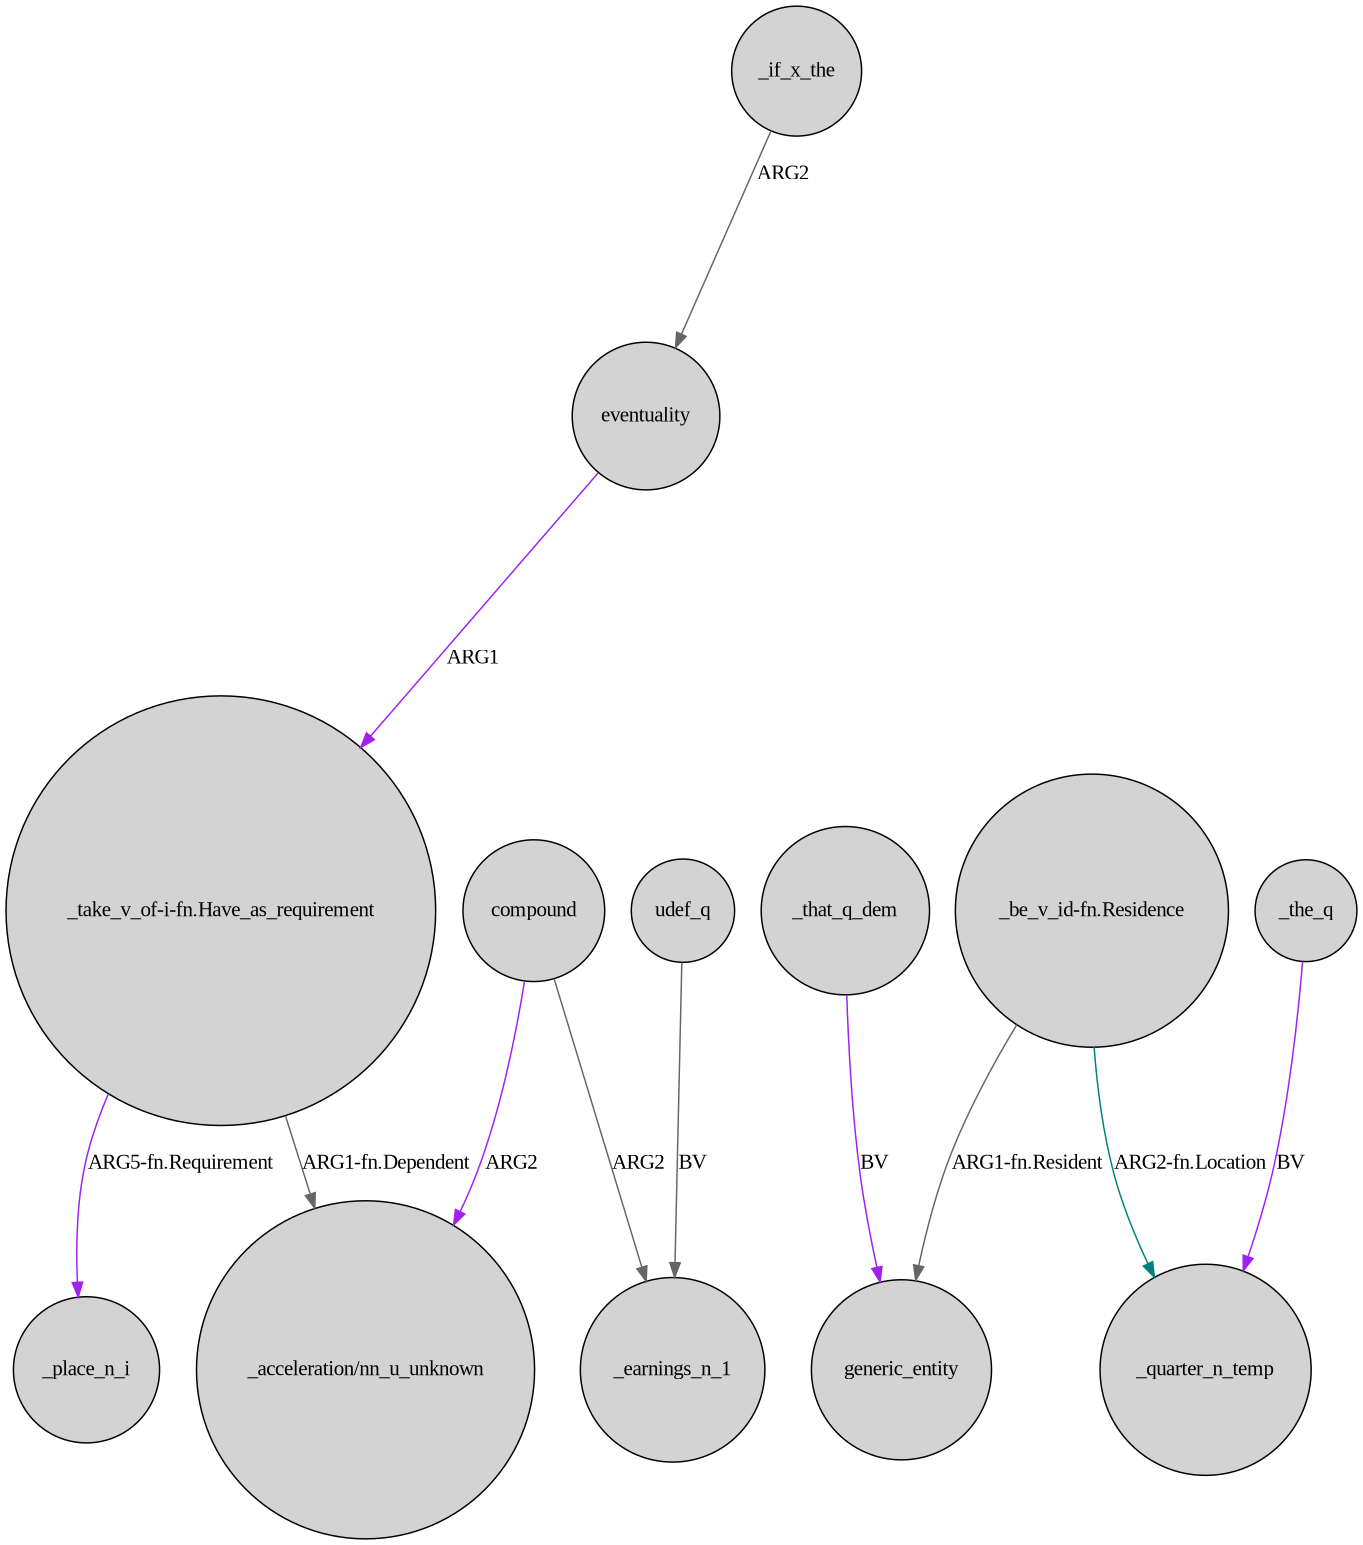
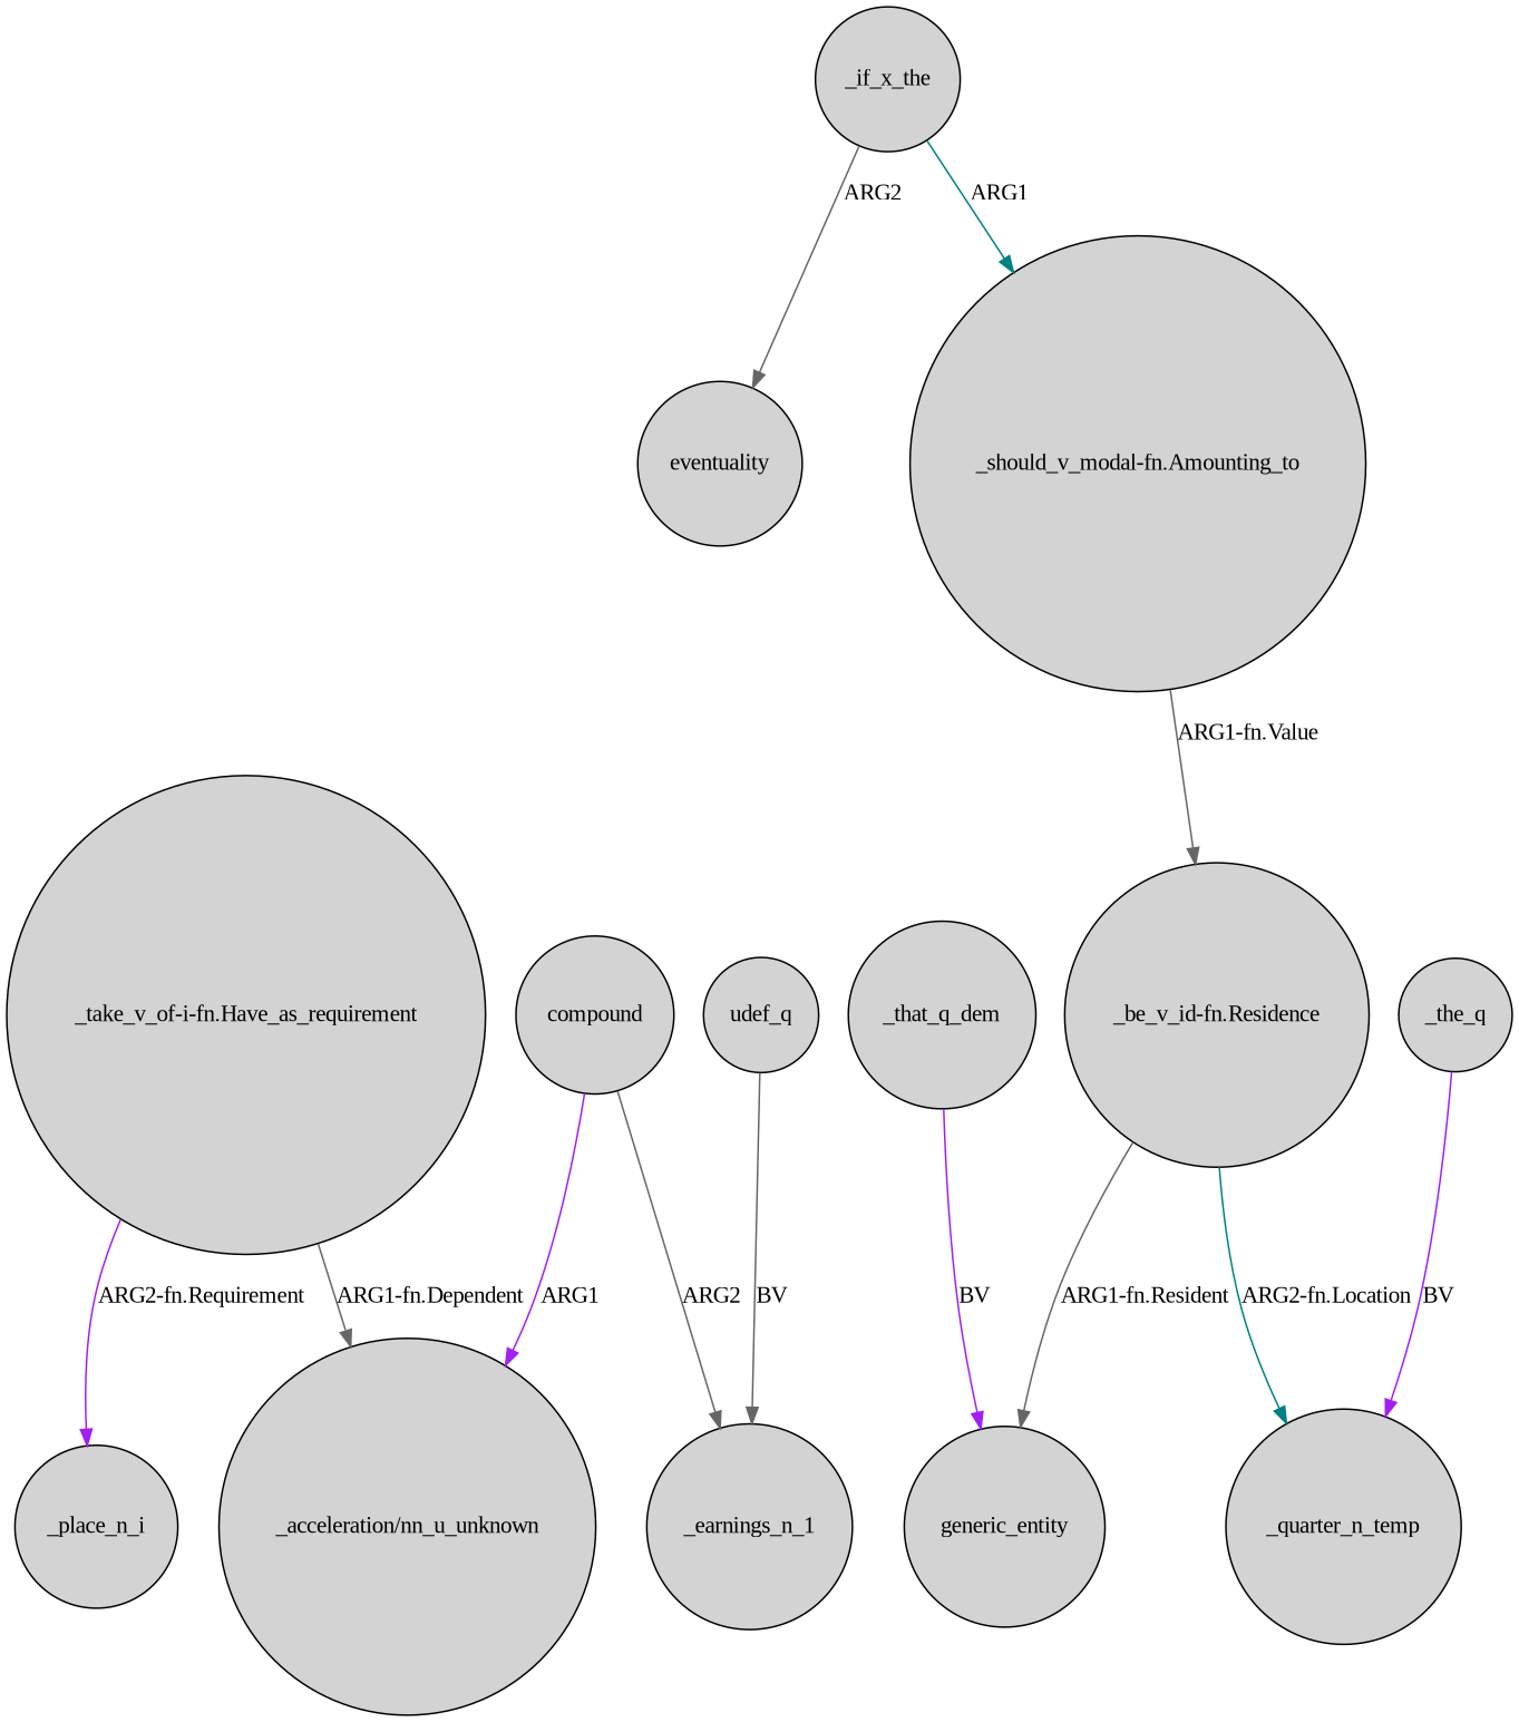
  digraph {
    fontname="Liberation Serif"
    node [fontname="Liberation Serif" shape=circle style=filled]
    edge [color=gray40 fontname="Liberation Serif"]
    n1 [label=_if_x_the]
    eventuality
+   "_should_v_modal-fn.Amounting_to"
    "_take_v_of-i-fn.Have_as_requirement"
    "_be_v_id-fn.Residence"
    _place_n_i
    "_acceleration/nn_u_unknown"
    udef_q
    _earnings_n_1
    generic_entity
    _quarter_n_temp
    _that_q_dem
    _the_q
    compound
    n1 -> eventuality [label=ARG2]
-   eventuality -> "_take_v_of-i-fn.Have_as_requirement" [color=purple label=ARG1]
-   "_take_v_of-i-fn.Have_as_requirement" -> _place_n_i [color=purple label="ARG5-fn.Requirement"]
+   n1 -> "_should_v_modal-fn.Amounting_to" [color=teal label=ARG1]
+   "_should_v_modal-fn.Amounting_to" -> "_be_v_id-fn.Residence" [label="ARG1-fn.Value"]
+   "_take_v_of-i-fn.Have_as_requirement" -> _place_n_i [color=purple label="ARG2-fn.Requirement"]
    "_take_v_of-i-fn.Have_as_requirement" -> "_acceleration/nn_u_unknown" [label="ARG1-fn.Dependent"]
    "_be_v_id-fn.Residence" -> generic_entity [label="ARG1-fn.Resident"]
    "_be_v_id-fn.Residence" -> _quarter_n_temp [color=teal label="ARG2-fn.Location"]
    udef_q -> _earnings_n_1 [label=BV]
    _that_q_dem -> generic_entity [color=purple label=BV]
    _the_q -> _quarter_n_temp [color=purple label=BV]
-   compound -> "_acceleration/nn_u_unknown" [color=purple label=ARG2]
+   compound -> "_acceleration/nn_u_unknown" [color=purple label=ARG1]
    compound -> _earnings_n_1 [label=ARG2]
  }
